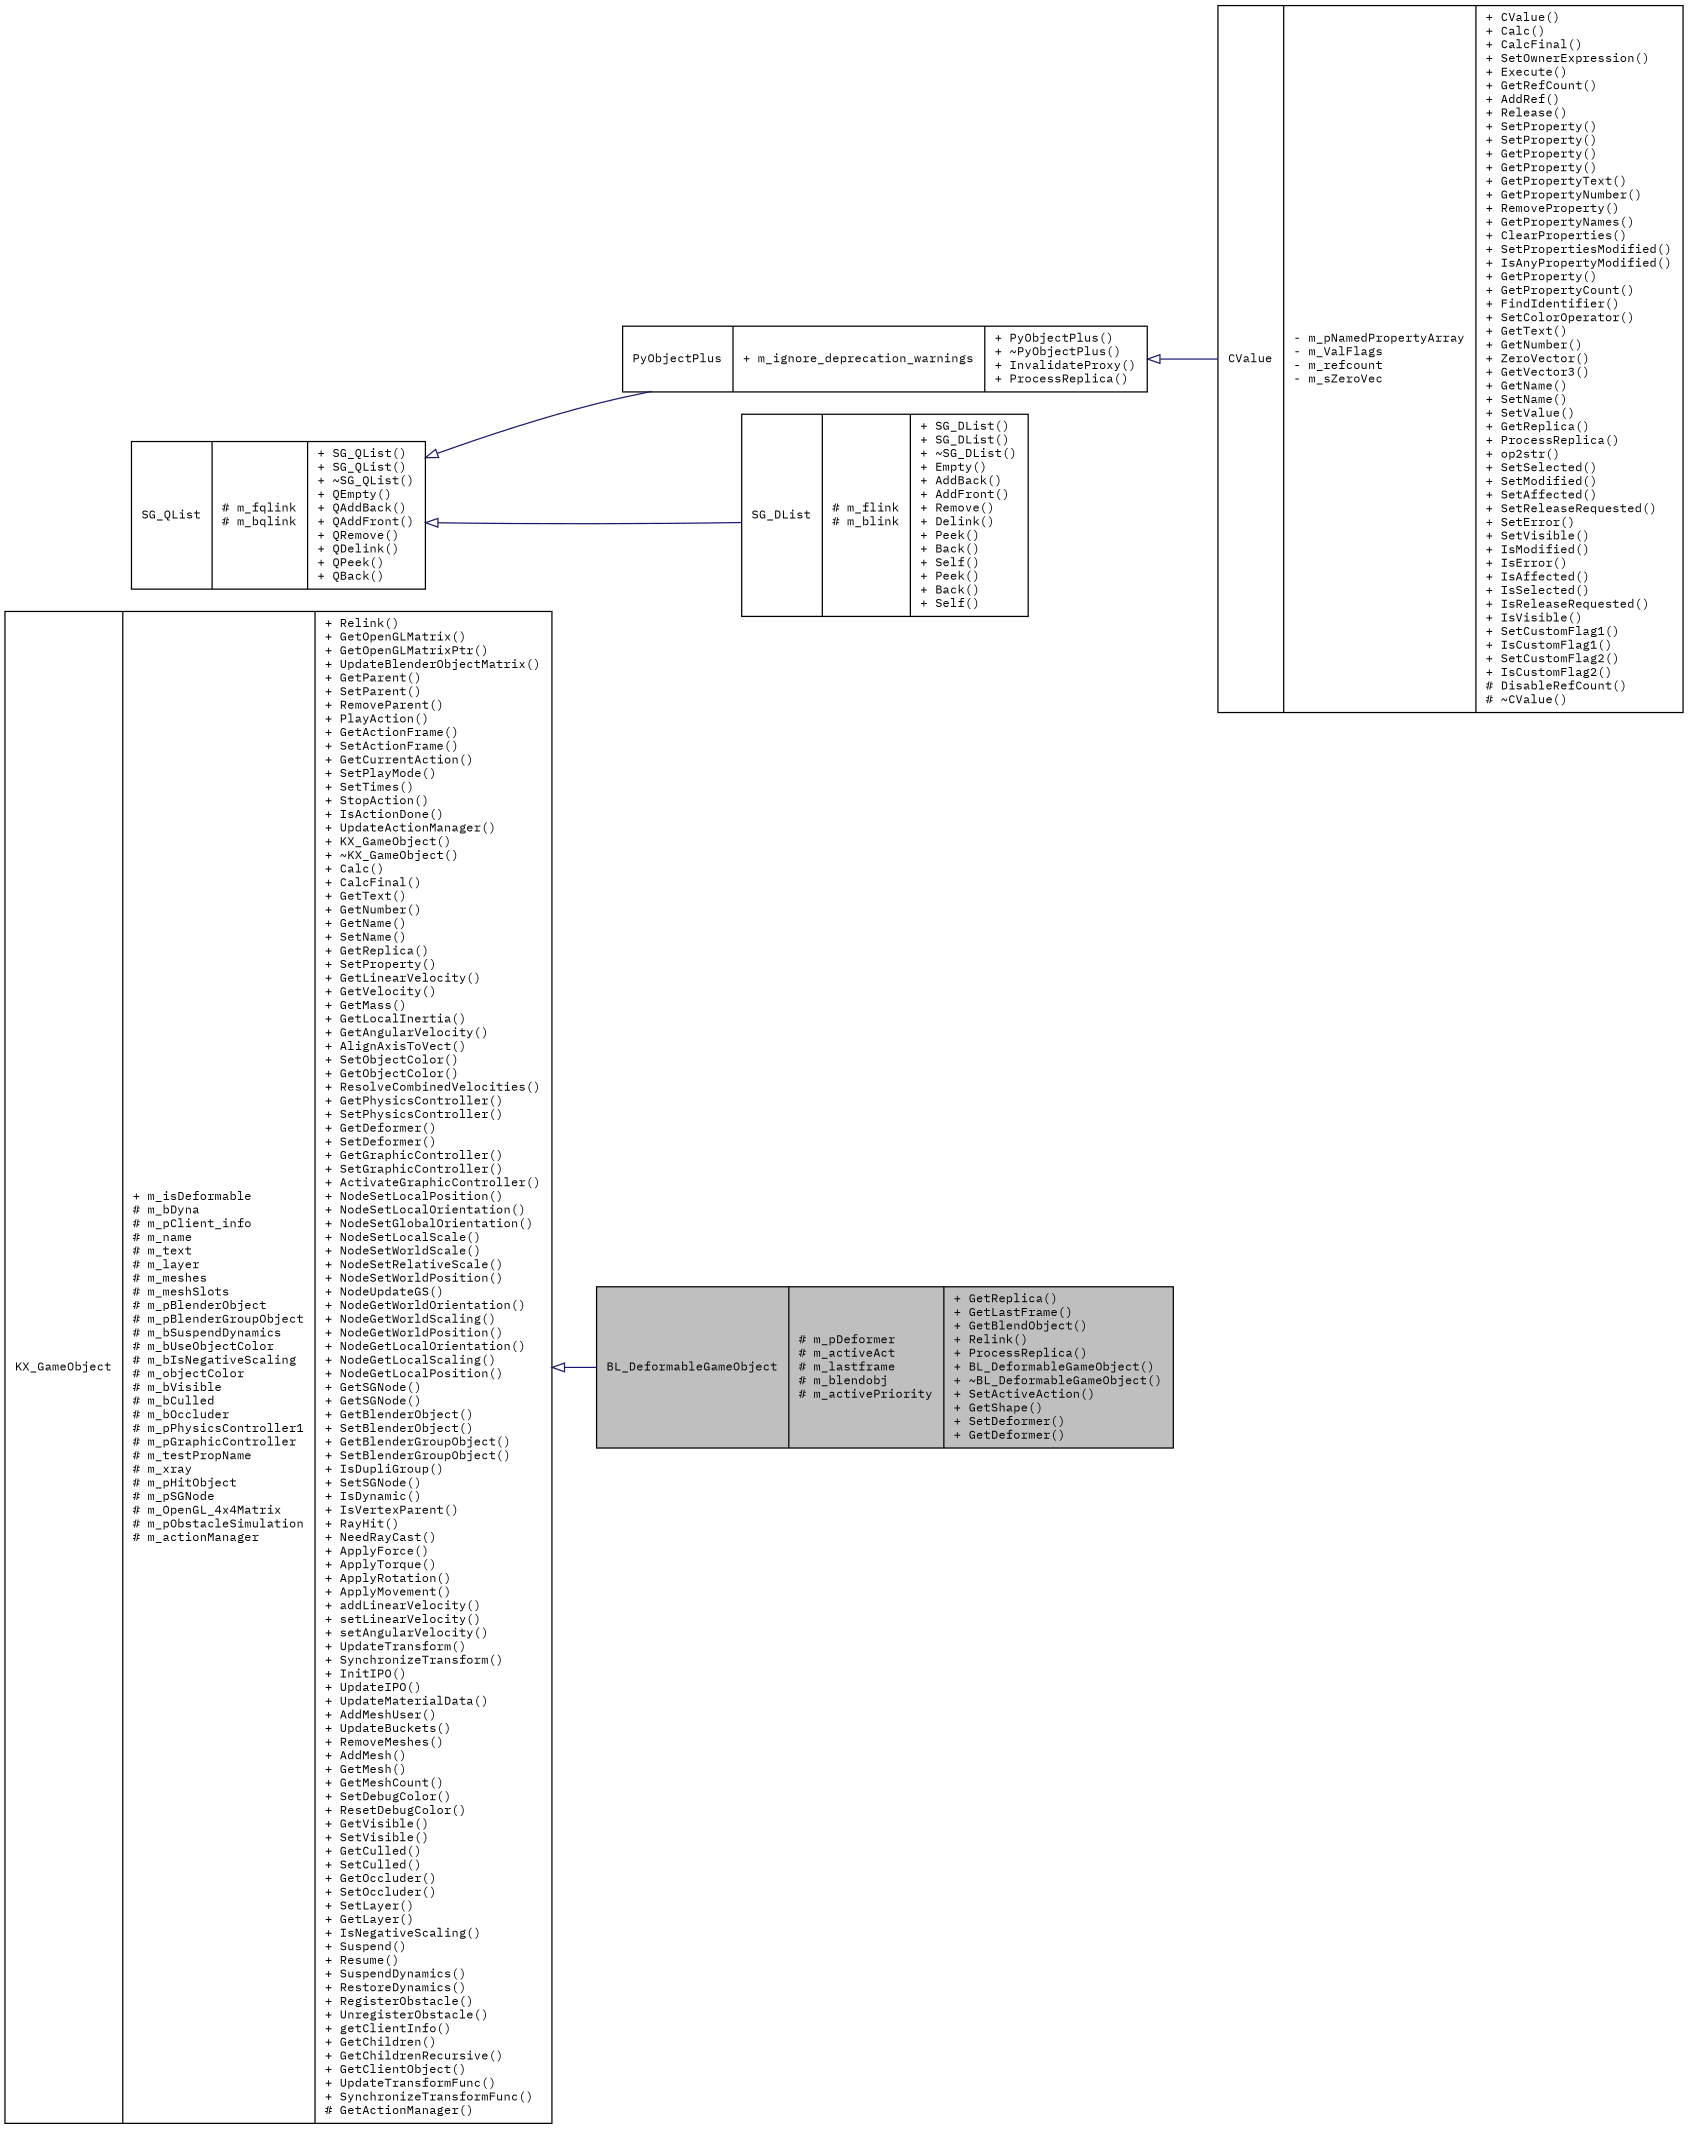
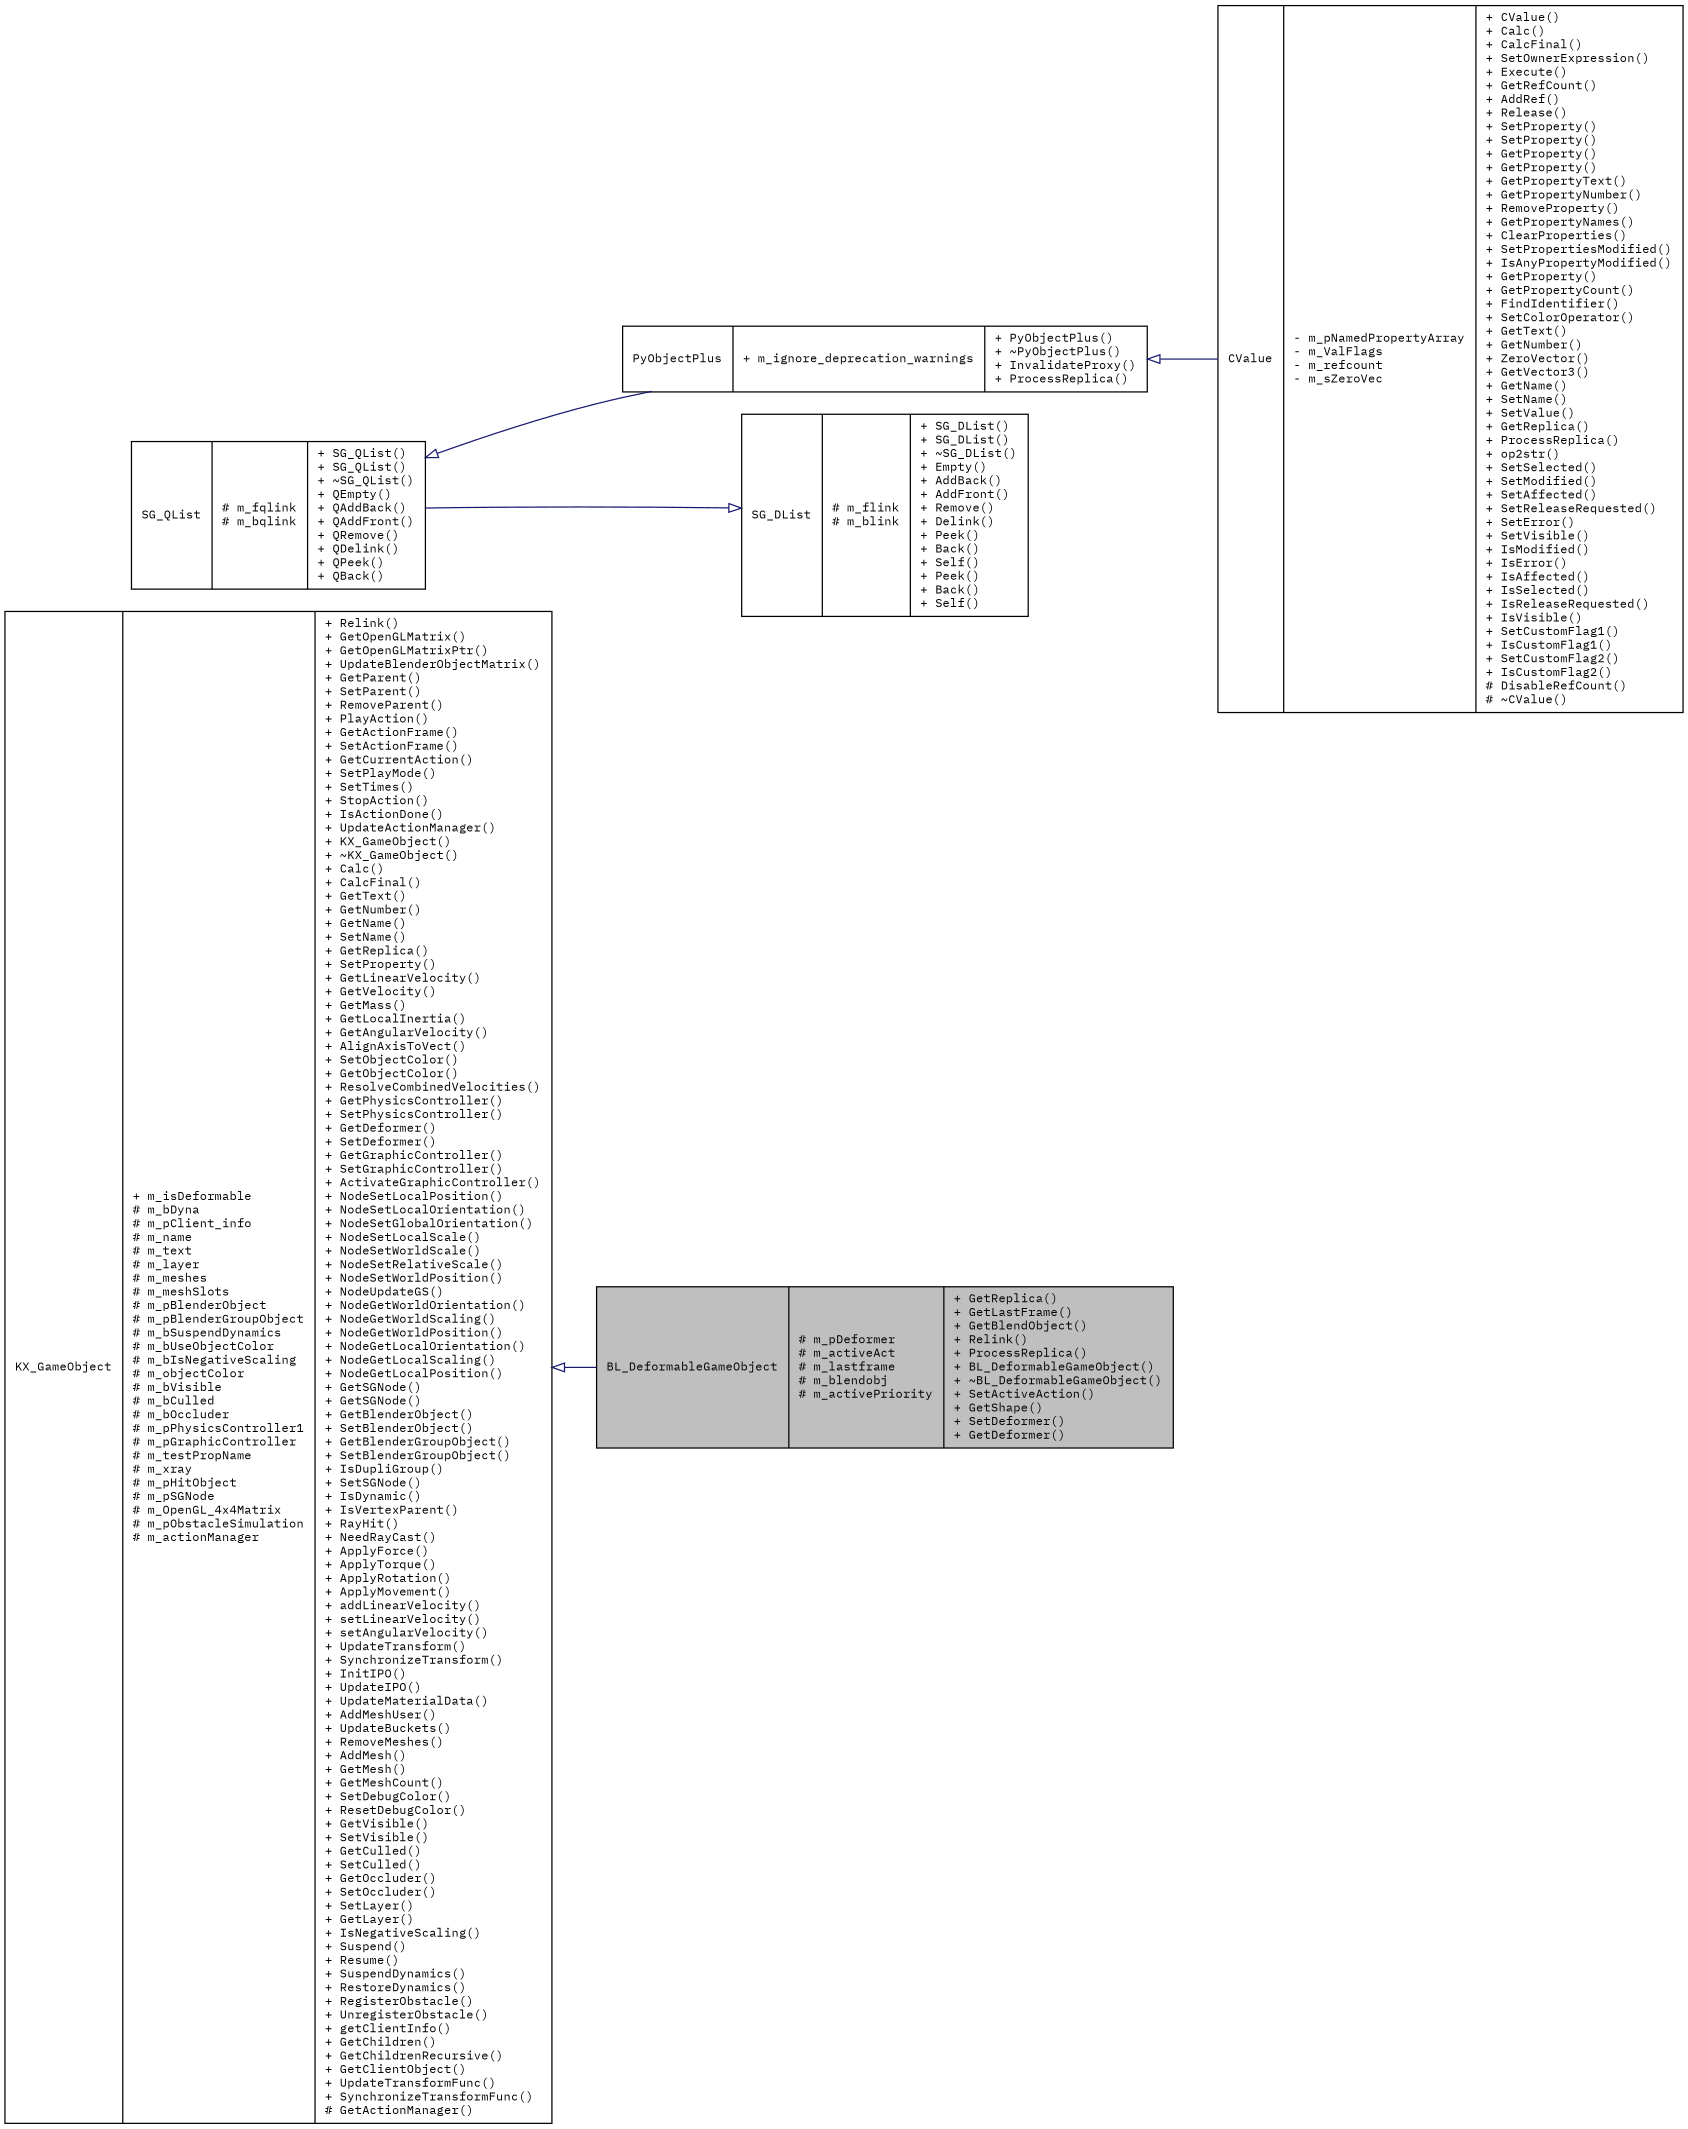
  digraph {
    fontname="IBM Plex Mono"
    rankdir=LR
    node [color=black fillcolor=white fontname="IBM Plex Mono" fontsize=10 shape=record style=filled]
    edge [arrowtail=empty color=midnightblue dir=back fontname="IBM Plex Mono" fontsize=10 labelfontname=Helvetica labelfontsize=10 style=solid]
    n1 [fillcolor=grey75 fontcolor=black height=0.2 label="{BL_DeformableGameObject\n|# m_pDeformer\l# m_activeAct\l# m_lastframe\l# m_blendobj\l# m_activePriority\l|+ GetReplica()\l+ GetLastFrame()\l+ GetBlendObject()\l+ Relink()\l+ ProcessReplica()\l+ BL_DeformableGameObject()\l+ ~BL_DeformableGameObject()\l+ SetActiveAction()\l+ GetShape()\l+ SetDeformer()\l+ GetDeformer()\l}" width=0.4]
    n2 [height=0.2 label="{KX_GameObject\n|+ m_isDeformable\l# m_bDyna\l# m_pClient_info\l# m_name\l# m_text\l# m_layer\l# m_meshes\l# m_meshSlots\l# m_pBlenderObject\l# m_pBlenderGroupObject\l# m_bSuspendDynamics\l# m_bUseObjectColor\l# m_bIsNegativeScaling\l# m_objectColor\l# m_bVisible\l# m_bCulled\l# m_bOccluder\l# m_pPhysicsController1\l# m_pGraphicController\l# m_testPropName\l# m_xray\l# m_pHitObject\l# m_pSGNode\l# m_OpenGL_4x4Matrix\l# m_pObstacleSimulation\l# m_actionManager\l|+ Relink()\l+ GetOpenGLMatrix()\l+ GetOpenGLMatrixPtr()\l+ UpdateBlenderObjectMatrix()\l+ GetParent()\l+ SetParent()\l+ RemoveParent()\l+ PlayAction()\l+ GetActionFrame()\l+ SetActionFrame()\l+ GetCurrentAction()\l+ SetPlayMode()\l+ SetTimes()\l+ StopAction()\l+ IsActionDone()\l+ UpdateActionManager()\l+ KX_GameObject()\l+ ~KX_GameObject()\l+ Calc()\l+ CalcFinal()\l+ GetText()\l+ GetNumber()\l+ GetName()\l+ SetName()\l+ GetReplica()\l+ SetProperty()\l+ GetLinearVelocity()\l+ GetVelocity()\l+ GetMass()\l+ GetLocalInertia()\l+ GetAngularVelocity()\l+ AlignAxisToVect()\l+ SetObjectColor()\l+ GetObjectColor()\l+ ResolveCombinedVelocities()\l+ GetPhysicsController()\l+ SetPhysicsController()\l+ GetDeformer()\l+ SetDeformer()\l+ GetGraphicController()\l+ SetGraphicController()\l+ ActivateGraphicController()\l+ NodeSetLocalPosition()\l+ NodeSetLocalOrientation()\l+ NodeSetGlobalOrientation()\l+ NodeSetLocalScale()\l+ NodeSetWorldScale()\l+ NodeSetRelativeScale()\l+ NodeSetWorldPosition()\l+ NodeUpdateGS()\l+ NodeGetWorldOrientation()\l+ NodeGetWorldScaling()\l+ NodeGetWorldPosition()\l+ NodeGetLocalOrientation()\l+ NodeGetLocalScaling()\l+ NodeGetLocalPosition()\l+ GetSGNode()\l+ GetSGNode()\l+ GetBlenderObject()\l+ SetBlenderObject()\l+ GetBlenderGroupObject()\l+ SetBlenderGroupObject()\l+ IsDupliGroup()\l+ SetSGNode()\l+ IsDynamic()\l+ IsVertexParent()\l+ RayHit()\l+ NeedRayCast()\l+ ApplyForce()\l+ ApplyTorque()\l+ ApplyRotation()\l+ ApplyMovement()\l+ addLinearVelocity()\l+ setLinearVelocity()\l+ setAngularVelocity()\l+ UpdateTransform()\l+ SynchronizeTransform()\l+ InitIPO()\l+ UpdateIPO()\l+ UpdateMaterialData()\l+ AddMeshUser()\l+ UpdateBuckets()\l+ RemoveMeshes()\l+ AddMesh()\l+ GetMesh()\l+ GetMeshCount()\l+ SetDebugColor()\l+ ResetDebugColor()\l+ GetVisible()\l+ SetVisible()\l+ GetCulled()\l+ SetCulled()\l+ GetOccluder()\l+ SetOccluder()\l+ SetLayer()\l+ GetLayer()\l+ IsNegativeScaling()\l+ Suspend()\l+ Resume()\l+ SuspendDynamics()\l+ RestoreDynamics()\l+ RegisterObstacle()\l+ UnregisterObstacle()\l+ getClientInfo()\l+ GetChildren()\l+ GetChildrenRecursive()\l+ GetClientObject()\l+ UpdateTransformFunc()\l+ SynchronizeTransformFunc()\l# GetActionManager()\l}" width=0.4]
    n3 [height=0.2 label="{CValue\n|- m_pNamedPropertyArray\l- m_ValFlags\l- m_refcount\l- m_sZeroVec\l|+ CValue()\l+ Calc()\l+ CalcFinal()\l+ SetOwnerExpression()\l+ Execute()\l+ GetRefCount()\l+ AddRef()\l+ Release()\l+ SetProperty()\l+ SetProperty()\l+ GetProperty()\l+ GetProperty()\l+ GetPropertyText()\l+ GetPropertyNumber()\l+ RemoveProperty()\l+ GetPropertyNames()\l+ ClearProperties()\l+ SetPropertiesModified()\l+ IsAnyPropertyModified()\l+ GetProperty()\l+ GetPropertyCount()\l+ FindIdentifier()\l+ SetColorOperator()\l+ GetText()\l+ GetNumber()\l+ ZeroVector()\l+ GetVector3()\l+ GetName()\l+ SetName()\l+ SetValue()\l+ GetReplica()\l+ ProcessReplica()\l+ op2str()\l+ SetSelected()\l+ SetModified()\l+ SetAffected()\l+ SetReleaseRequested()\l+ SetError()\l+ SetVisible()\l+ IsModified()\l+ IsError()\l+ IsAffected()\l+ IsSelected()\l+ IsReleaseRequested()\l+ IsVisible()\l+ SetCustomFlag1()\l+ IsCustomFlag1()\l+ SetCustomFlag2()\l+ IsCustomFlag2()\l# DisableRefCount()\l# ~CValue()\l}" width=0.4]
    n4 [height=0.2 label="{PyObjectPlus\n|+ m_ignore_deprecation_warnings\l|+ PyObjectPlus()\l+ ~PyObjectPlus()\l+ InvalidateProxy()\l+ ProcessReplica()\l}" width=0.4]
    n5 [height=0.2 label="{SG_QList\n|# m_fqlink\l# m_bqlink\l|+ SG_QList()\l+ SG_QList()\l+ ~SG_QList()\l+ QEmpty()\l+ QAddBack()\l+ QAddFront()\l+ QRemove()\l+ QDelink()\l+ QPeek()\l+ QBack()\l}" width=0.4]
    n6 [height=0.2 label="{SG_DList\n|# m_flink\l# m_blink\l|+ SG_DList()\l+ SG_DList()\l+ ~SG_DList()\l+ Empty()\l+ AddBack()\l+ AddFront()\l+ Remove()\l+ Delink()\l+ Peek()\l+ Back()\l+ Self()\l+ Peek()\l+ Back()\l+ Self()\l}" width=0.4]
    n2 -> n1
    n4 -> n3
    n5 -> n4
-   n5 -> n6
+   n6 -> n5
  }
